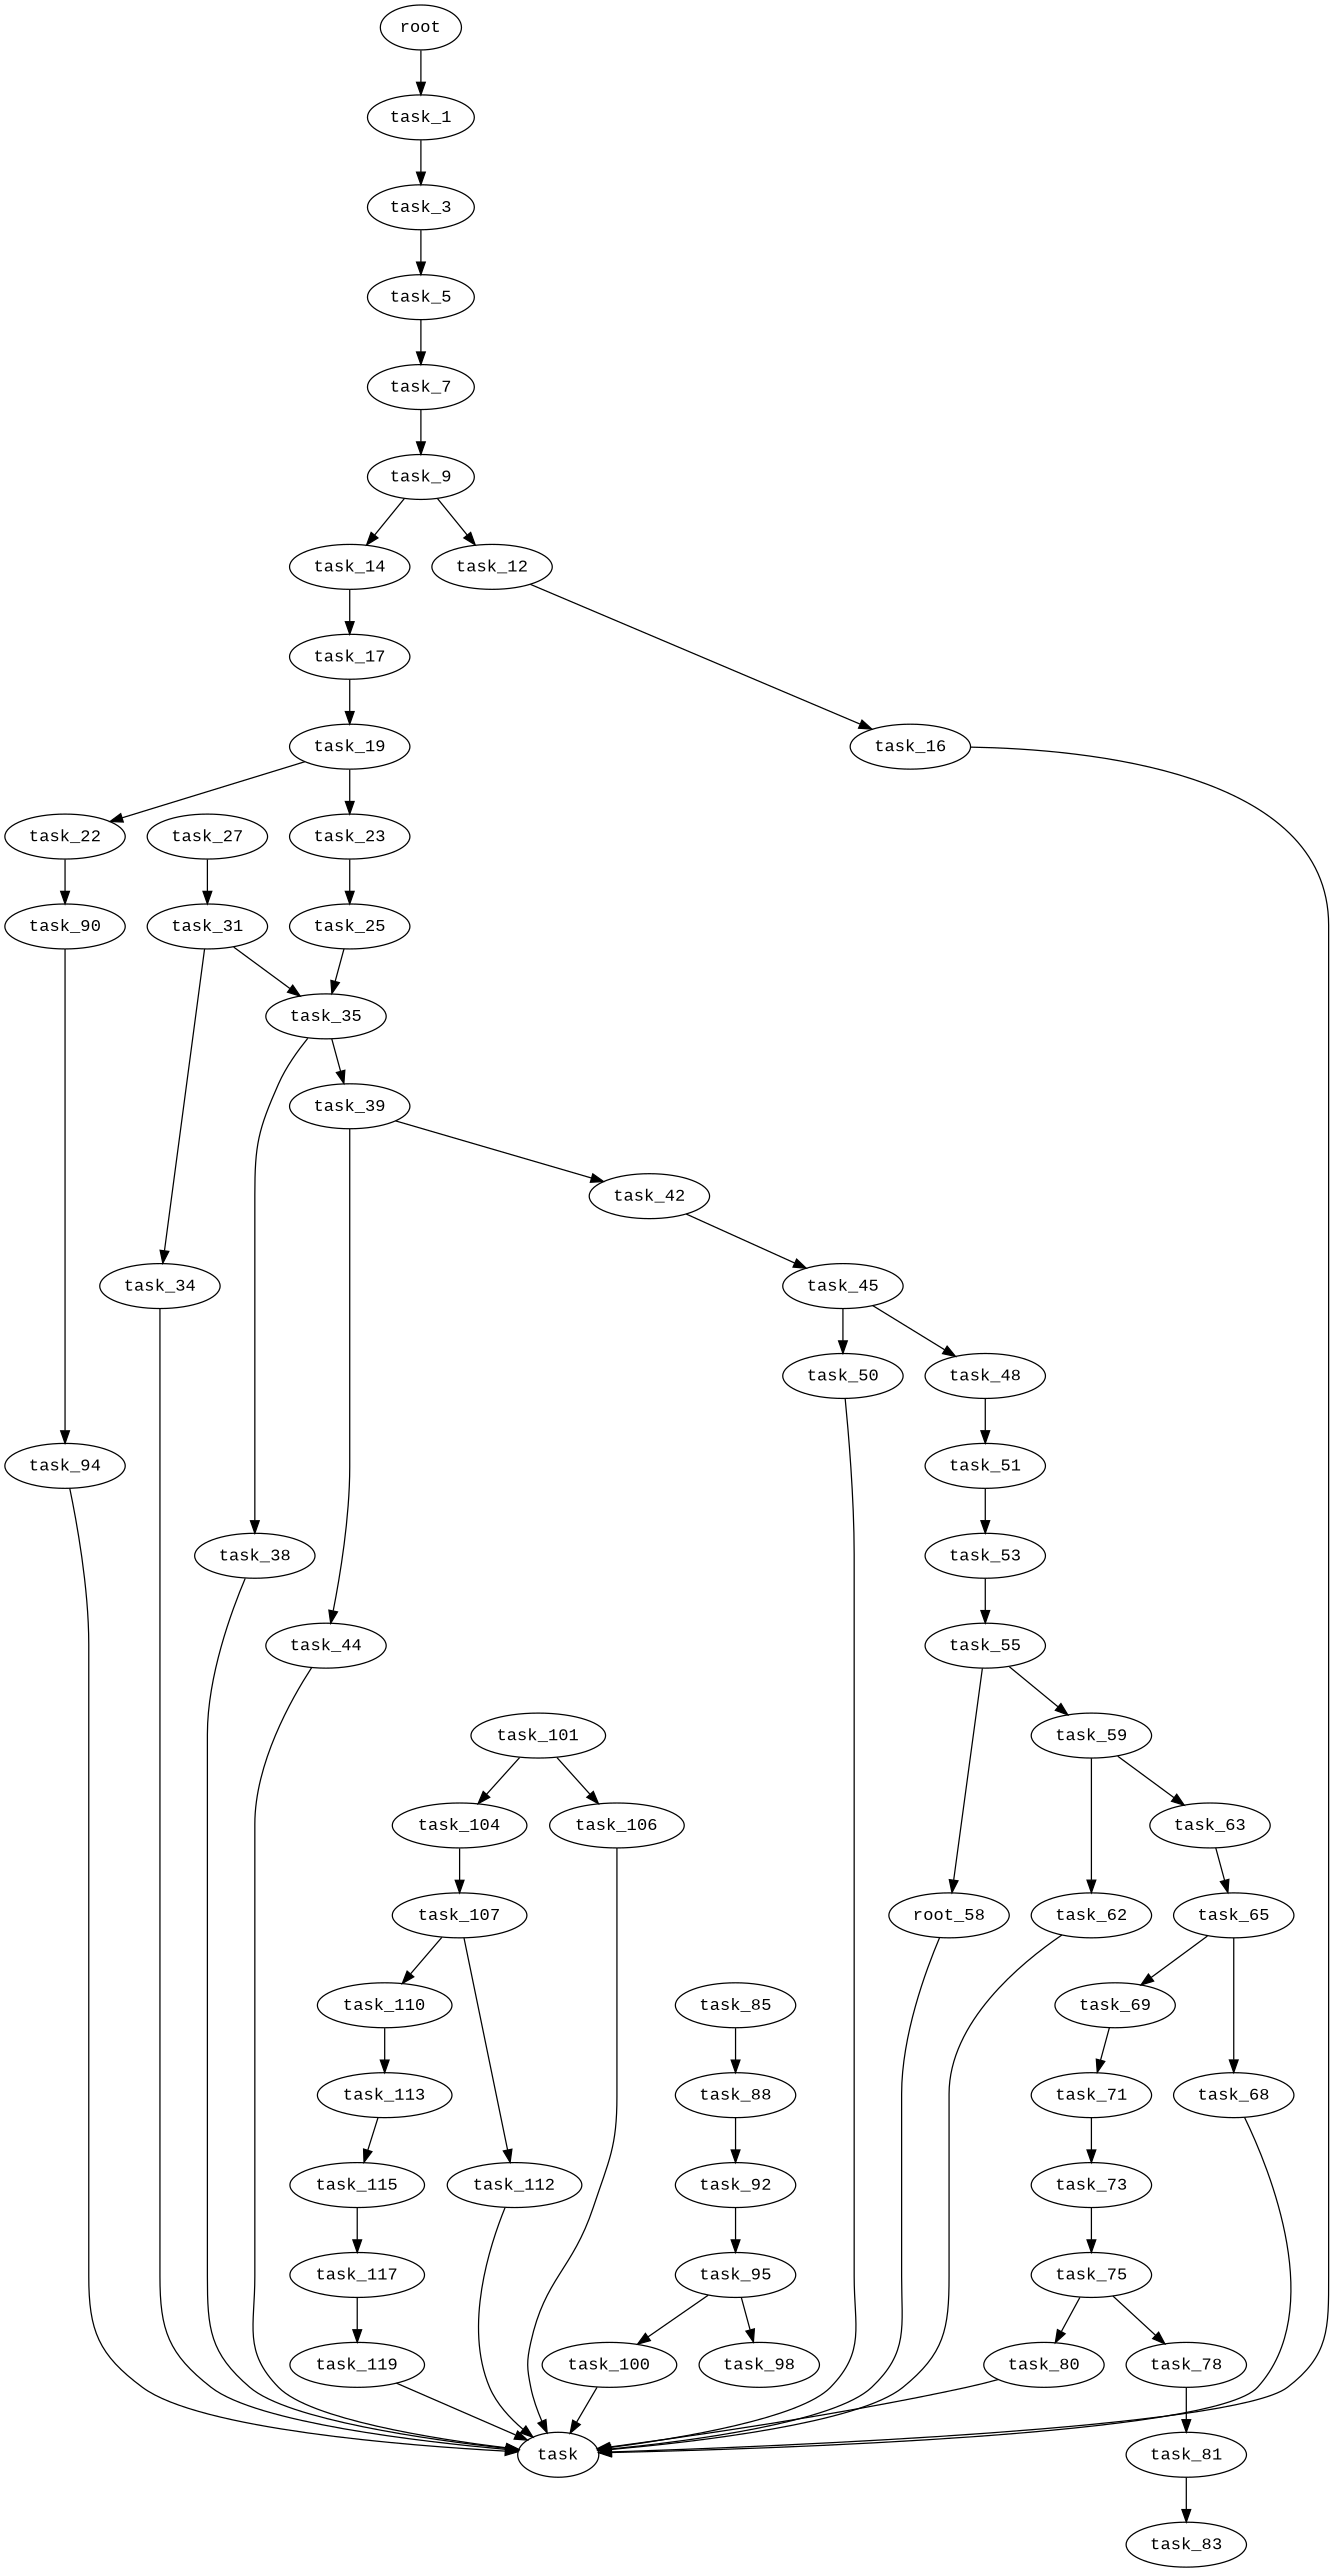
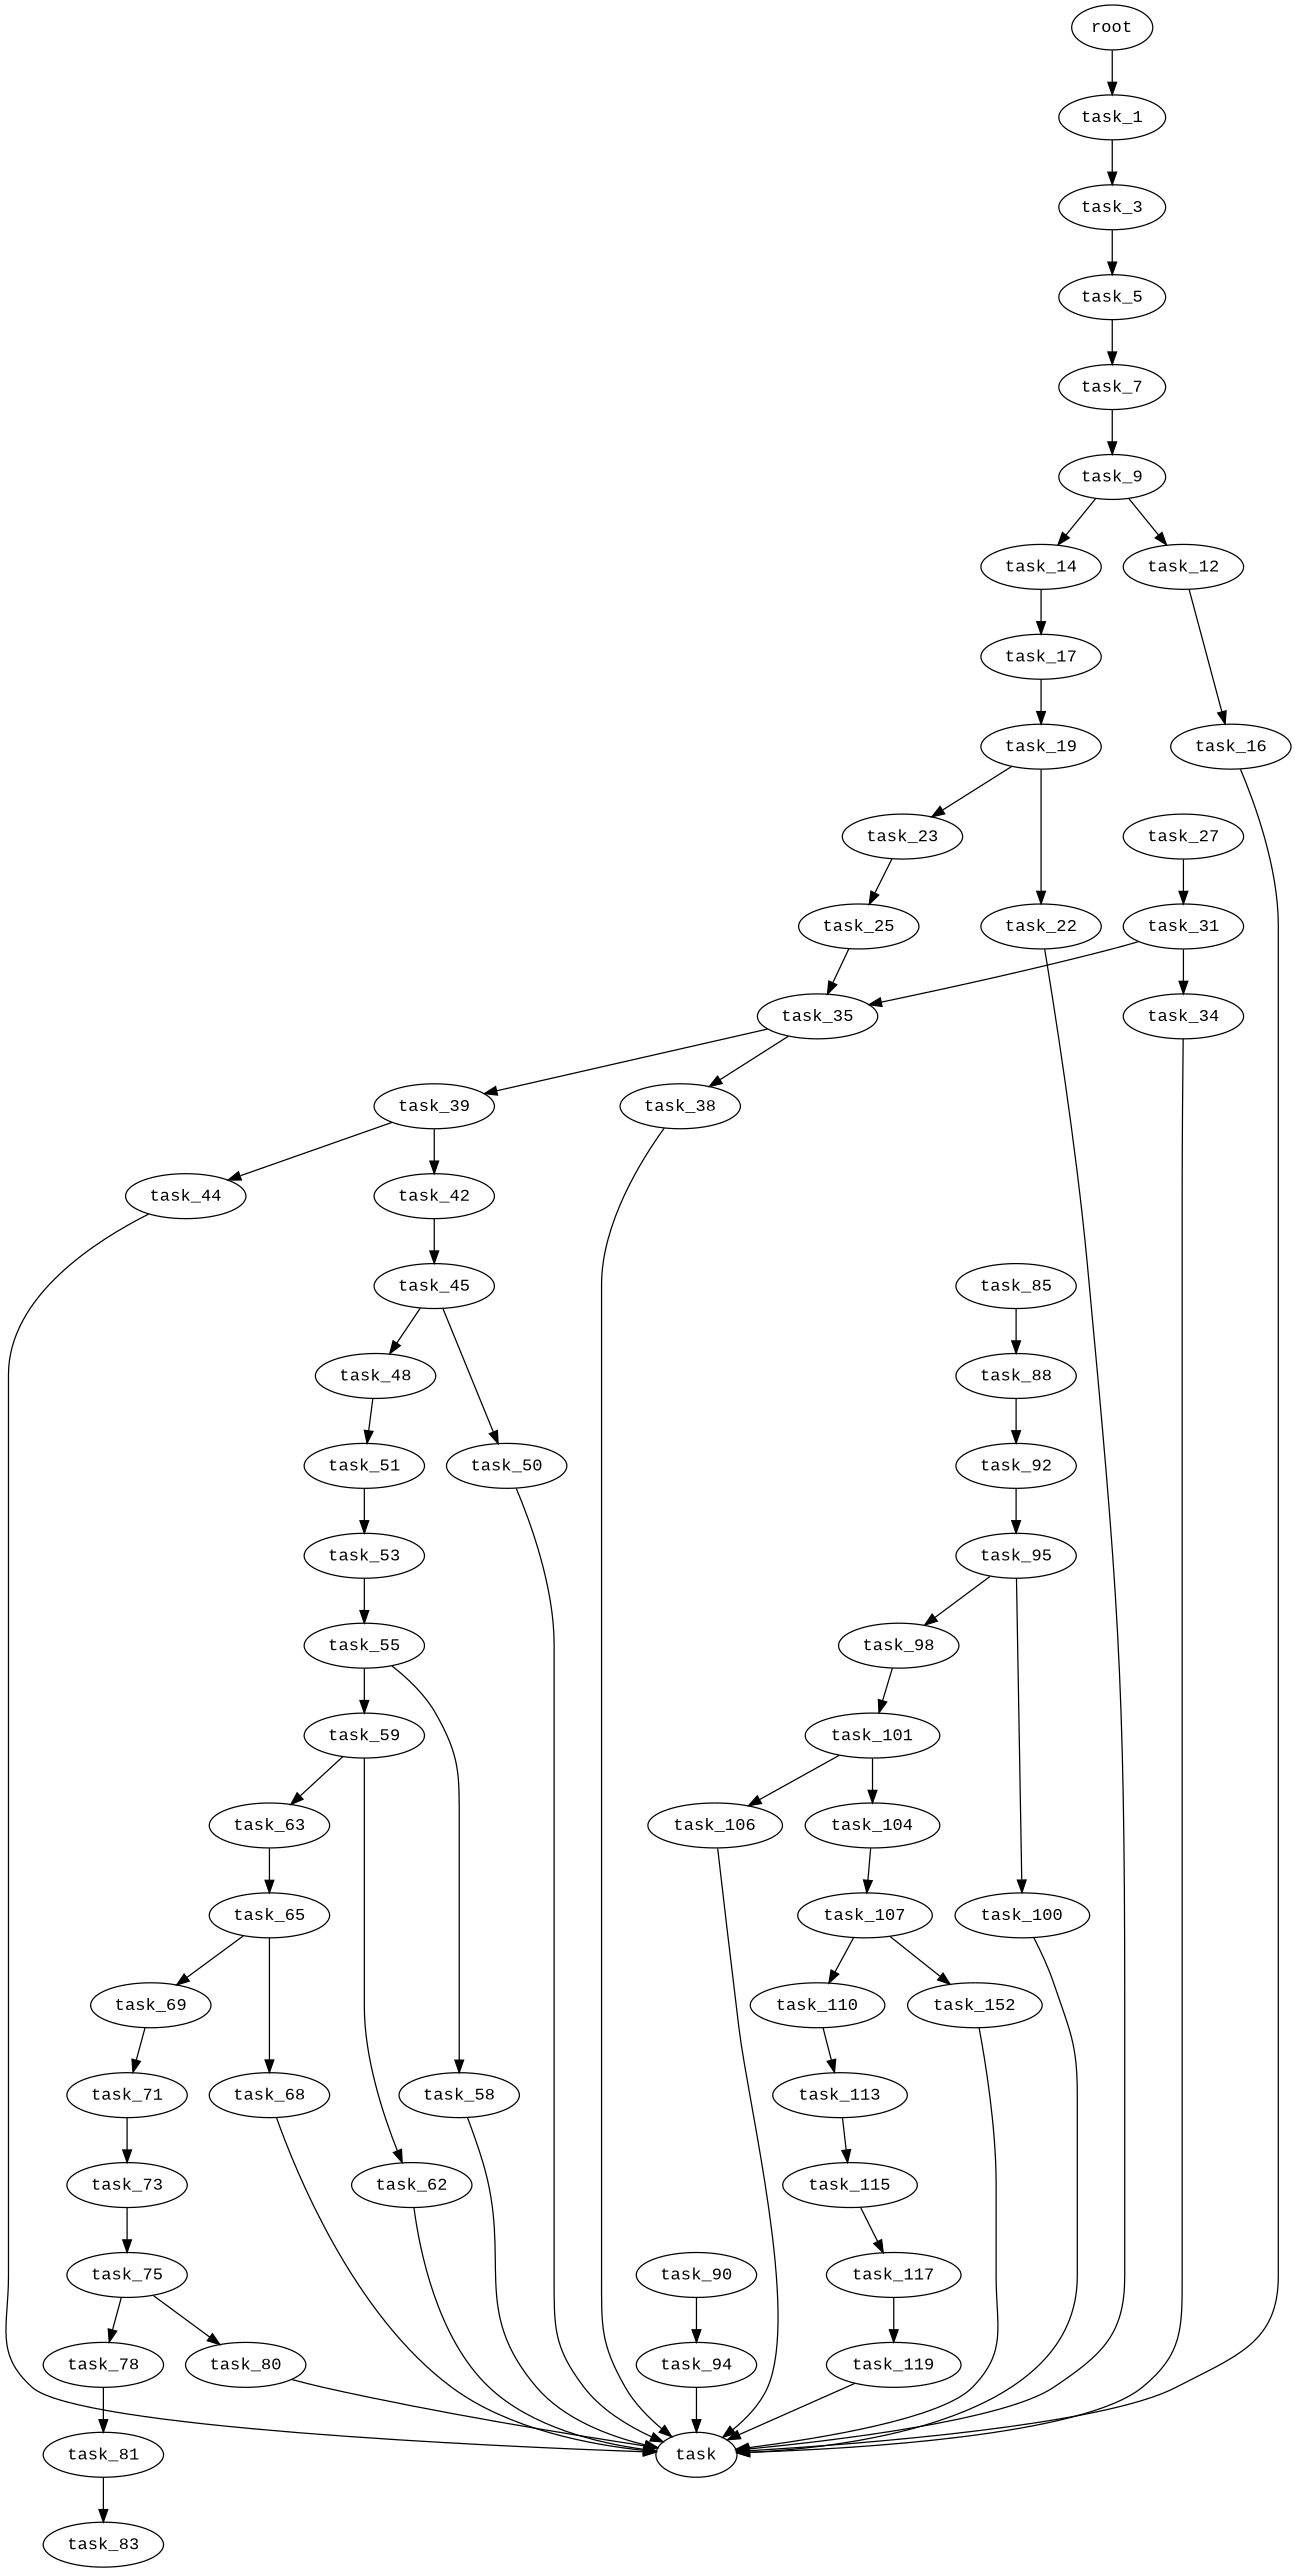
  digraph {
    fontname="Liberation Mono"
    node [fontname="Liberation Mono"]
    edge [fontname="Liberation Mono"]
    root
    task_1
    task_3
    task_5
    task_7
    task_9
    task_12
    task_14
    task_16
    task_17
    n11 [label=task]
    task_19
    task_22
    task_23
    task_25
    task_35
    task_27
    task_31
    task_34
    task_38
    task_39
    task_42
    task_44
    task_45
    task_48
    task_50
    task_51
    task_53
    task_55
-   task_58 [label=root_58]
+   task_58
    task_59
    task_62
    task_63
    task_65
    task_68
    task_69
    task_71
    task_73
    task_75
    task_78
    task_80
    task_81
    task_83
    task_85
    task_88
    task_92
    task_90
    task_94
    task_95
    task_98
    task_100
    task_101
    task_104
    task_106
    task_107
    task_110
-   task_112
+   task_112 [label=task_152]
    task_113
    task_115
    task_117
    task_119
    root -> task_1
    task_1 -> task_3
    task_3 -> task_5
    task_5 -> task_7
    task_7 -> task_9
    task_9 -> task_12
    task_9 -> task_14
    task_12 -> task_16
    task_14 -> task_17
    task_16 -> n11
    task_17 -> task_19
    task_19 -> task_22
    task_19 -> task_23
-   task_22 -> task_90
+   task_22 -> n11
    task_23 -> task_25
    task_25 -> task_35
    task_35 -> task_38
    task_35 -> task_39
    task_27 -> task_31
    task_31 -> task_35
    task_31 -> task_34
    task_34 -> n11
    task_38 -> n11
    task_39 -> task_42
    task_39 -> task_44
    task_42 -> task_45
    task_44 -> n11
    task_45 -> task_48
    task_45 -> task_50
    task_48 -> task_51
    task_50 -> n11
    task_51 -> task_53
    task_53 -> task_55
    task_55 -> task_58
    task_55 -> task_59
    task_58 -> n11
    task_59 -> task_62
    task_59 -> task_63
    task_62 -> n11
    task_63 -> task_65
    task_65 -> task_68
    task_65 -> task_69
    task_68 -> n11
    task_69 -> task_71
    task_71 -> task_73
    task_73 -> task_75
    task_75 -> task_78
    task_75 -> task_80
    task_78 -> task_81
    task_80 -> n11
    task_81 -> task_83
    task_85 -> task_88
    task_88 -> task_92
    task_92 -> task_95
    task_90 -> task_94
    task_94 -> n11
    task_95 -> task_98
    task_95 -> task_100
+   task_98 -> task_101
    task_100 -> n11
    task_101 -> task_104
    task_101 -> task_106
    task_104 -> task_107
    task_106 -> n11
    task_107 -> task_110
    task_107 -> task_112
    task_110 -> task_113
    task_112 -> n11
    task_113 -> task_115
    task_115 -> task_117
    task_117 -> task_119
    task_119 -> n11
  }
